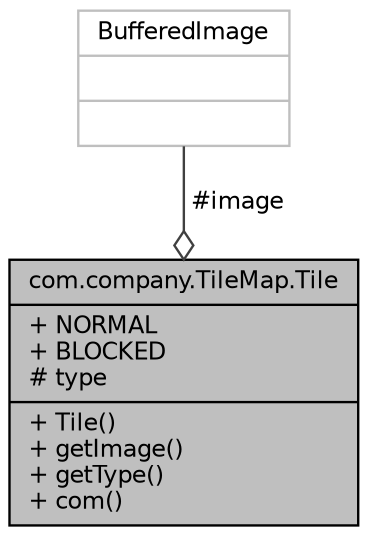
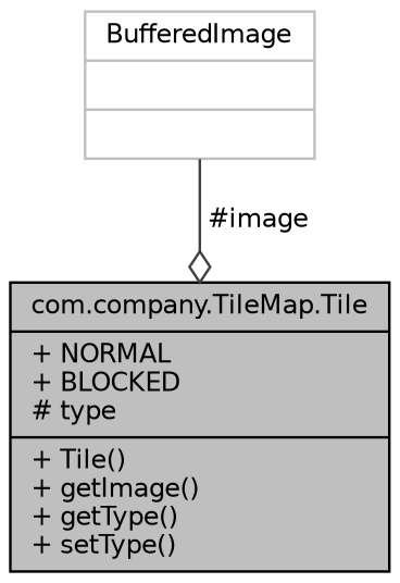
  digraph {
    node [fontname=Helvetica fontsize=10 shape=record style=filled]
-   n1 [color=black fillcolor=grey75 fontcolor=black height=0.2 label="{com.company.TileMap.Tile\n|+ NORMAL\l+ BLOCKED\l# type\l|+ Tile()\l+ getImage()\l+ getType()\l+ com()\l}" width=0.4]
+   n1 [color=black fillcolor=grey75 fontcolor=black height=0.2 label="{com.company.TileMap.Tile\n|+ NORMAL\l+ BLOCKED\l# type\l|+ Tile()\l+ getImage()\l+ getType()\l+ setType()\l}" width=0.4]
    n2 [color=grey75 fillcolor=white height=0.2 label="{BufferedImage\n||}" width=0.4]
    n2 -> n1 [arrowhead=odiamond color=grey25 fontname=Helvetica fontsize=10 label=" #image" labelfontname=Helvetica labelfontsize=10 style=solid]
  }
